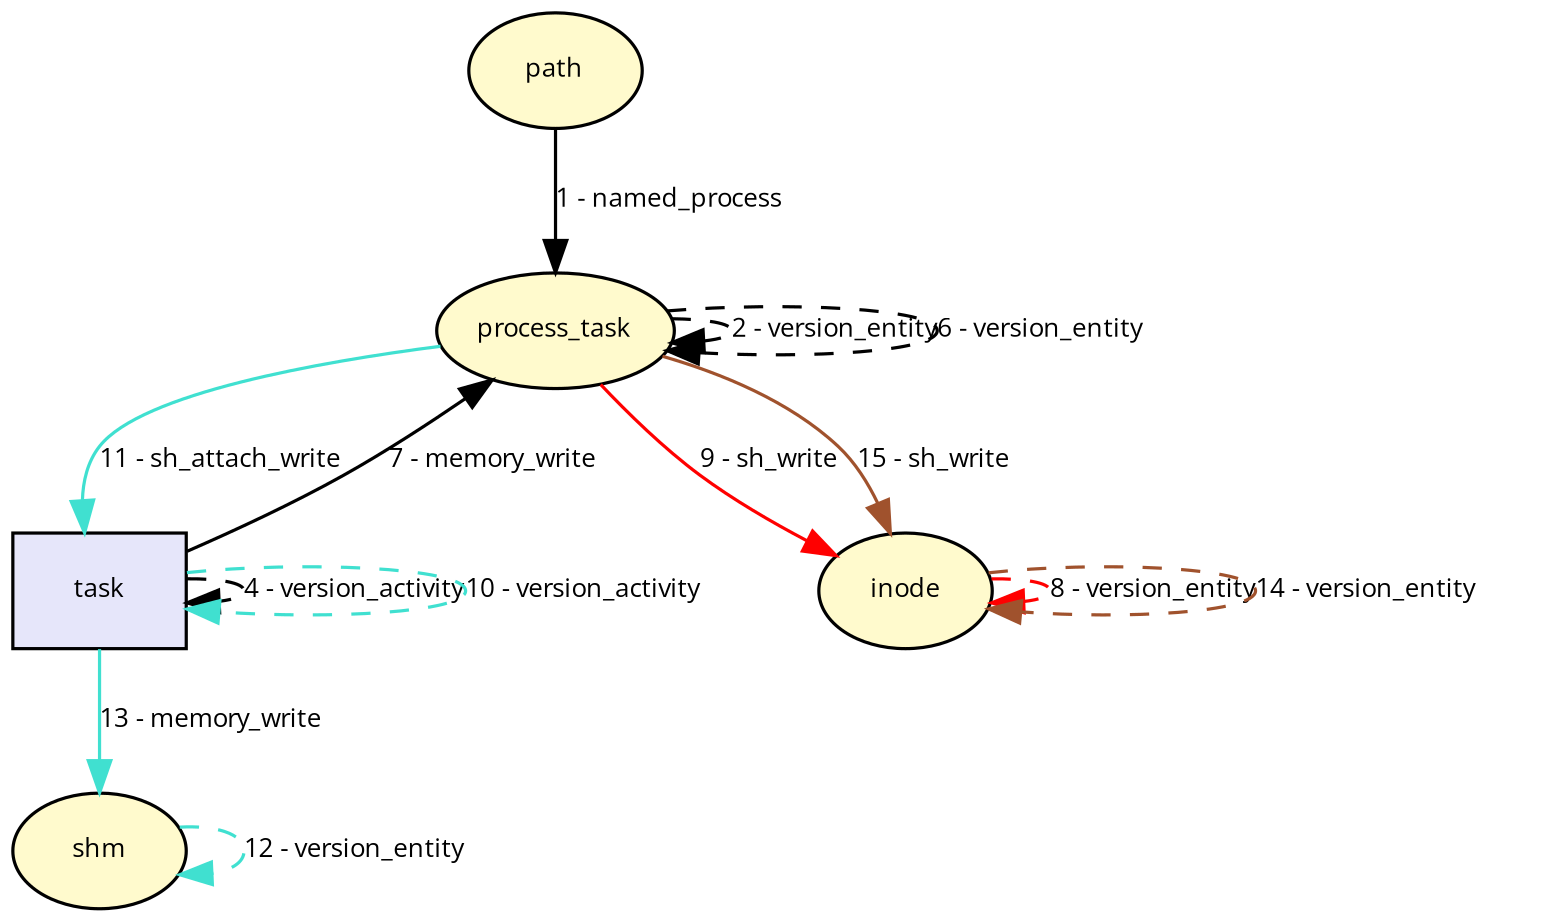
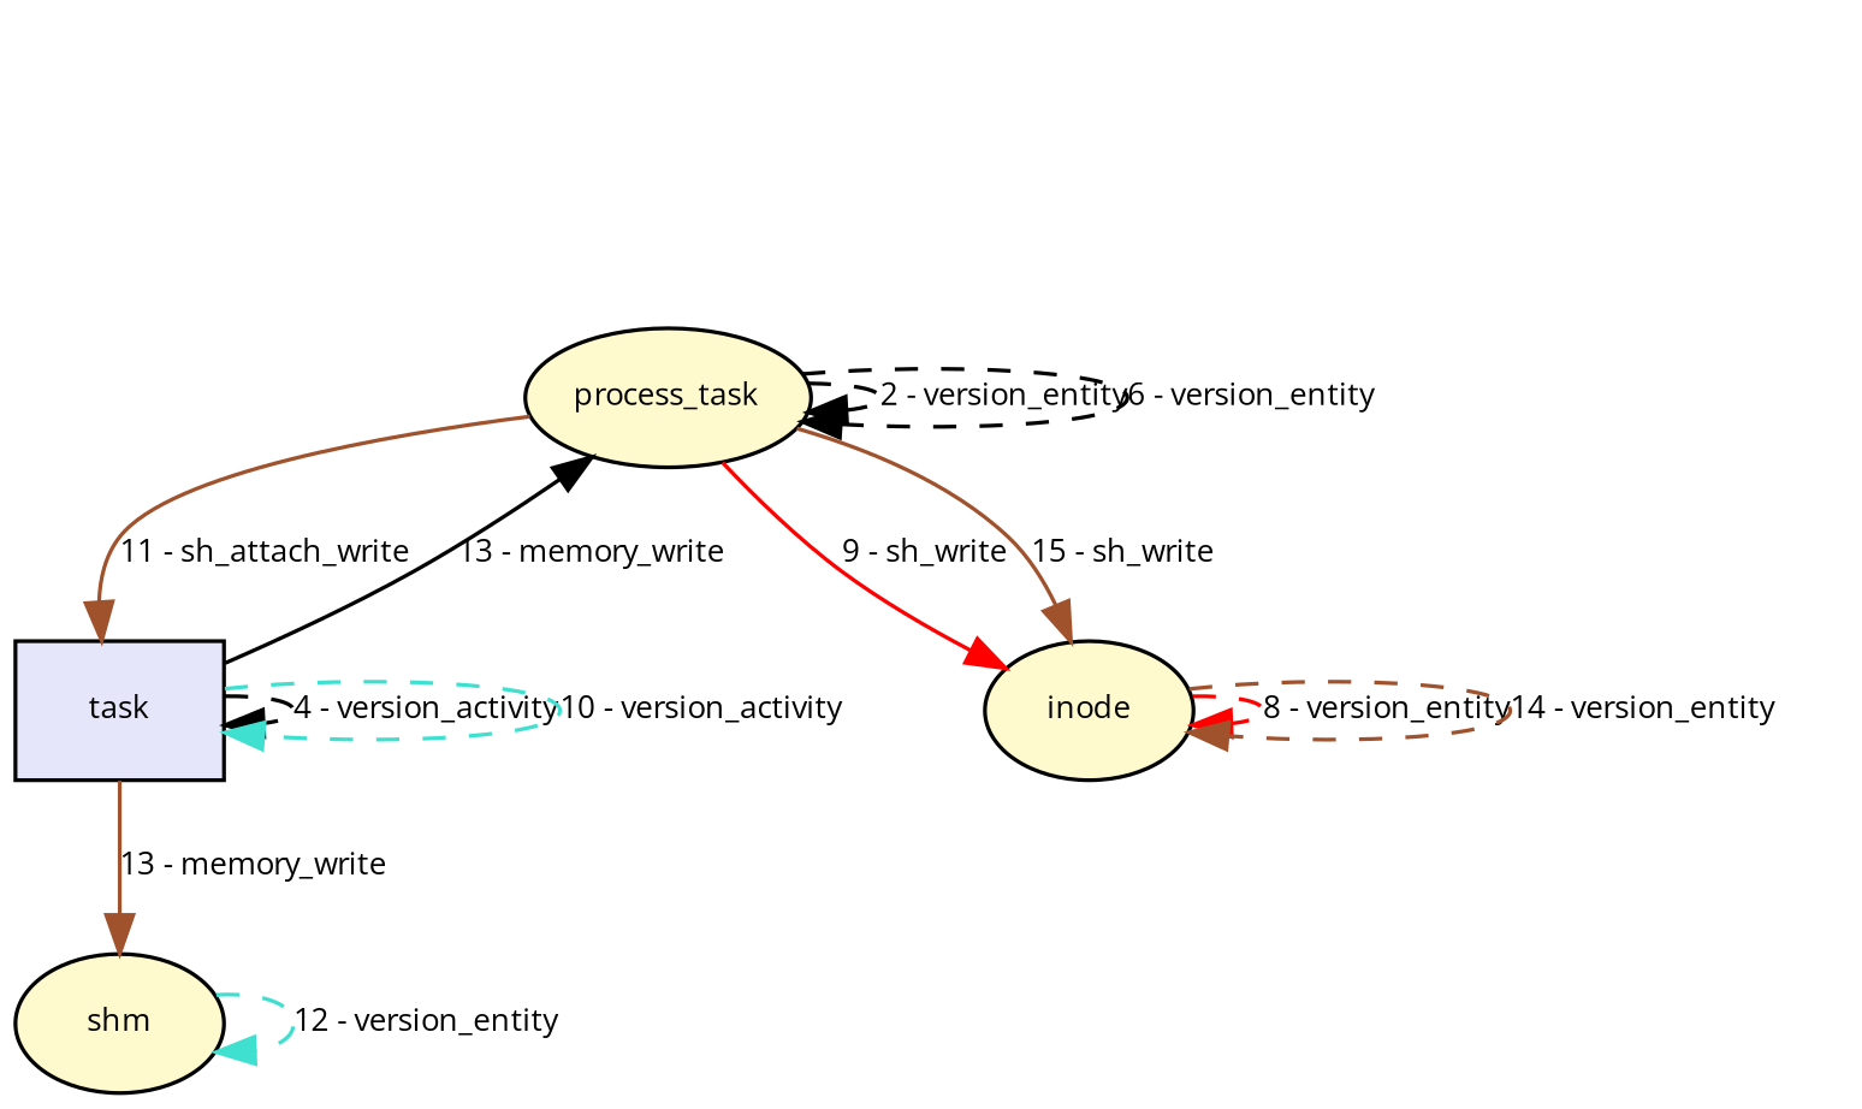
  digraph {
    fontname="Open Sans"
    node [fillcolor="#fffacd" fontname="Open Sans" fontsize=8 shape=ellipse style=filled]
    edge [color="#000000" fontname="Open Sans" fontsize=8 style=dashed]
-   n1 [label=path]
    n2 [label=process_task]
    n3 [fillcolor="#e6e6fa" label=task shape=rectangle]
    n4 [label=inode]
    n5 [label=shm]
-   n1 -> n2 [label="1 - named_process" style=""]
    n2 -> n2 [label="2 - version_entity"]
    n2 -> n2 [label="6 - version_entity"]
-   n2 -> n3 [color="#40e0d0" label="11 - sh_attach_write" style=""]
+   n2 -> n3 [color="#a0522d" label="11 - sh_attach_write" style=""]
    n2 -> n4 [color="#ff0000" label="9 - sh_write" style=""]
    n2 -> n4 [color="#a0522d" label="15 - sh_write" style=""]
-   n3 -> n2 [label="7 - memory_write" style=""]
+   n3 -> n2 [label="13 - memory_write" style=""]
    n3 -> n3 [label="4 - version_activity"]
    n3 -> n3 [color="#40e0d0" label="10 - version_activity"]
-   n3 -> n5 [color="#40e0d0" label="13 - memory_write" style=""]
+   n3 -> n5 [color="#a0522d" label="13 - memory_write" style=""]
    n4 -> n4 [color="#ff0000" label="8 - version_entity"]
    n4 -> n4 [color="#a0522d" label="14 - version_entity"]
    n5 -> n5 [color="#40e0d0" label="12 - version_entity"]
  }
